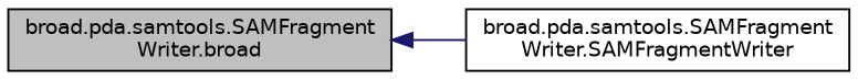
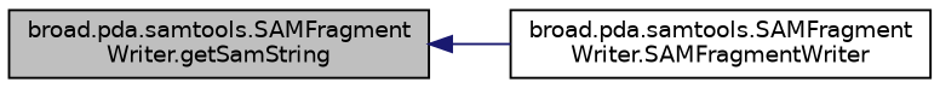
  digraph {
    rankdir=LR
    node [color=black fontname=Helvetica fontsize=10 shape=record style=filled]
-   n1 [fillcolor=grey75 fontcolor=black height=0.2 label="broad.pda.samtools.SAMFragment\lWriter.broad" width=0.4]
+   n1 [fillcolor=grey75 fontcolor=black height=0.2 label="broad.pda.samtools.SAMFragment\lWriter.getSamString" width=0.4]
    n2 [fillcolor=white height=0.2 label="broad.pda.samtools.SAMFragment\lWriter.SAMFragmentWriter" width=0.4]
    n1 -> n2 [color=midnightblue dir=back fontname=Helvetica fontsize=10 labelfontname=Helvetica labelfontsize=10 style=solid]
  }
